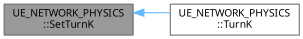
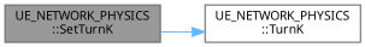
  digraph {
    rankdir=LR
    fontname="Noto Sans"
    node [fontname="Noto Sans" fontsize=10 shape=box style=filled]
    n1 [color=gray40 fillcolor=grey60 fontcolor=black height=0.2 label="UE_NETWORK_PHYSICS\l::SetTurnK" width=0.4]
    n2 [color=grey40 fillcolor=white height=0.2 label="UE_NETWORK_PHYSICS\l::TurnK" width=0.4]
-   n2 -> n1 [color=steelblue1 fontname="Noto Sans" fontsize=10 labelfontname=Helvetica labelfontsize=10 style=solid]
+   n1 -> n2 [color=steelblue1 fontname="Noto Sans" fontsize=10 labelfontname=Helvetica labelfontsize=10 style=solid]
  }
